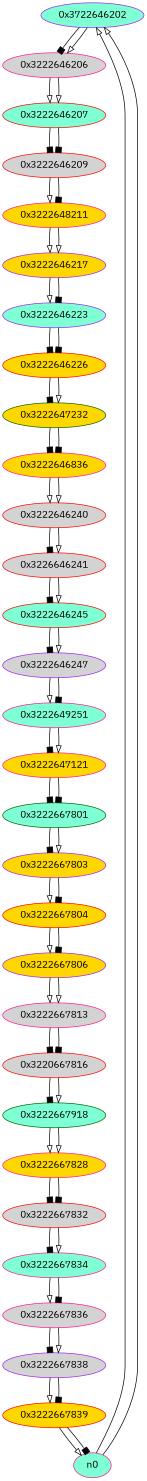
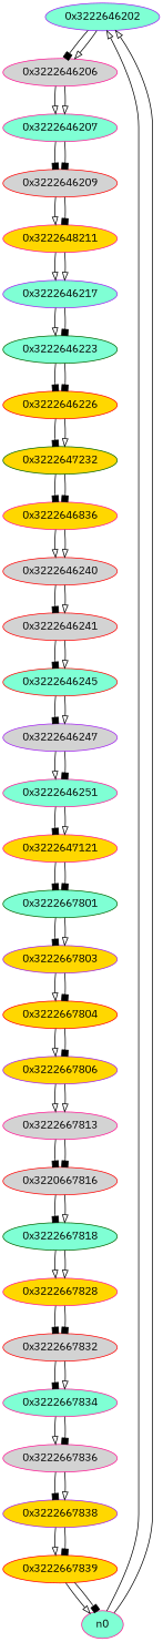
  digraph {
    fontname="IBM Plex Sans"
    node [color=deeppink fillcolor=gold fontname="IBM Plex Sans" style=filled]
    edge [arrowhead=box fontname="IBM Plex Sans"]
-   n1 [color=purple fillcolor=aquamarine label="0x3722646202"]
+   n1 [color=purple fillcolor=aquamarine label="0x3222646202"]
    n2 [fillcolor=lightgrey label="0x3222646206"]
-   n3 [color=red fillcolor=aquamarine label="0x3222646207"]
+   n3 [fillcolor=aquamarine label="0x3222646207"]
    n4 [color=red fillcolor=lightgrey label="0x3222646209"]
    n5 [label="0x3222648211"]
-   n6 [color=purple label="0x3222646217"]
-   n7 [color=purple fillcolor=aquamarine label="0x3222646223"]
+   n6 [color=purple fillcolor=aquamarine label="0x3222646217"]
+   n7 [color=darkgreen fillcolor=aquamarine label="0x3222646223"]
    n8 [color=red label="0x3222646226"]
    n9 [color=darkgreen label="0x3222647232"]
    n10 [label="0x3222646836"]
    n11 [color=red fillcolor=lightgrey label="0x3222646240"]
-   n12 [color=red fillcolor=lightgrey label="0x3226646241"]
+   n12 [color=red fillcolor=lightgrey label="0x3222646241"]
    n13 [color=red fillcolor=aquamarine label="0x3222646245"]
    n14 [color=purple fillcolor=lightgrey label="0x3222646247"]
-   n15 [fillcolor=aquamarine label="0x3222649251"]
+   n15 [fillcolor=aquamarine label="0x3222646251"]
    n16 [label="0x3222647121"]
    n17 [color=darkgreen fillcolor=aquamarine label="0x3222667801"]
    n18 [color=purple label="0x3222667803"]
    n19 [color=red label="0x3222667804"]
    n20 [color=purple label="0x3222667806"]
    n21 [fillcolor=lightgrey label="0x3222667813"]
    n22 [color=red fillcolor=lightgrey label="0x3220667816"]
-   n23 [color=darkgreen fillcolor=aquamarine label="0x3222667918"]
+   n23 [color=darkgreen fillcolor=aquamarine label="0x3222667818"]
    n24 [label="0x3222667828"]
    n25 [color=red fillcolor=lightgrey label="0x3222667832"]
    n26 [fillcolor=aquamarine label="0x3222667834"]
    n27 [fillcolor=lightgrey label="0x3222667836"]
-   n28 [color=purple fillcolor=lightgrey label="0x3222667838"]
+   n28 [color=purple label="0x3222667838"]
    n29 [color=red label="0x3222667839"]
    n0 [fillcolor=aquamarine]
    n1 -> n2
    n1 -> n2 [arrowhead=onormal]
    n2 -> n3 [arrowhead=onormal]
    n2 -> n3 [arrowhead=onormal]
    n3 -> n4
    n3 -> n4
    n4 -> n5 [arrowhead=onormal]
    n4 -> n5
    n5 -> n6 [arrowhead=onormal]
    n5 -> n6 [arrowhead=onormal]
    n6 -> n7 [arrowhead=onormal]
    n6 -> n7
    n7 -> n8
    n7 -> n8
    n8 -> n9
    n8 -> n9 [arrowhead=onormal]
    n9 -> n10
    n9 -> n10
    n10 -> n11 [arrowhead=onormal]
    n10 -> n11 [arrowhead=onormal]
    n11 -> n12
    n11 -> n12 [arrowhead=onormal]
    n12 -> n13
    n12 -> n13 [arrowhead=onormal]
    n13 -> n14
    n13 -> n14 [arrowhead=onormal]
    n14 -> n15 [arrowhead=onormal]
    n14 -> n15
    n15 -> n16
    n15 -> n16 [arrowhead=onormal]
    n16 -> n17
    n16 -> n17
    n17 -> n18
    n17 -> n18 [arrowhead=onormal]
    n18 -> n19 [arrowhead=onormal]
    n18 -> n19
    n19 -> n20 [arrowhead=onormal]
    n19 -> n20
    n20 -> n21 [arrowhead=onormal]
    n20 -> n21 [arrowhead=onormal]
    n21 -> n22
    n21 -> n22
    n22 -> n23
    n22 -> n23 [arrowhead=onormal]
    n23 -> n24 [arrowhead=onormal]
    n23 -> n24 [arrowhead=onormal]
    n24 -> n25
    n24 -> n25
    n25 -> n26
    n25 -> n26 [arrowhead=onormal]
    n26 -> n27 [arrowhead=onormal]
    n26 -> n27
    n27 -> n28
    n27 -> n28 [arrowhead=onormal]
    n28 -> n29 [arrowhead=onormal]
    n28 -> n29
    n29 -> n0 [arrowhead=onormal]
    n29 -> n0
    n0 -> n1 [arrowhead=onormal]
    n0 -> n1 [arrowhead=onormal]
  }
